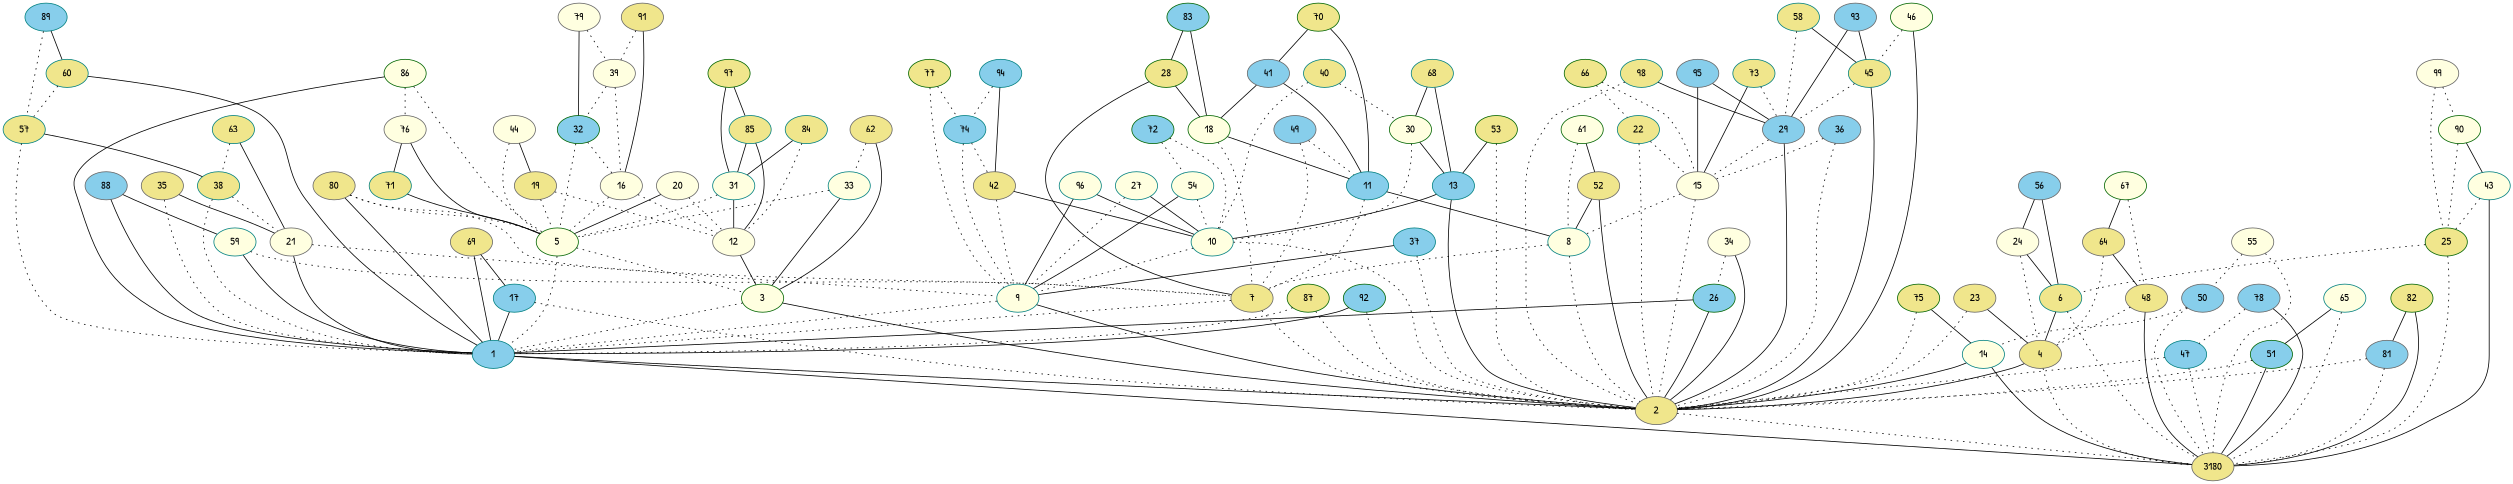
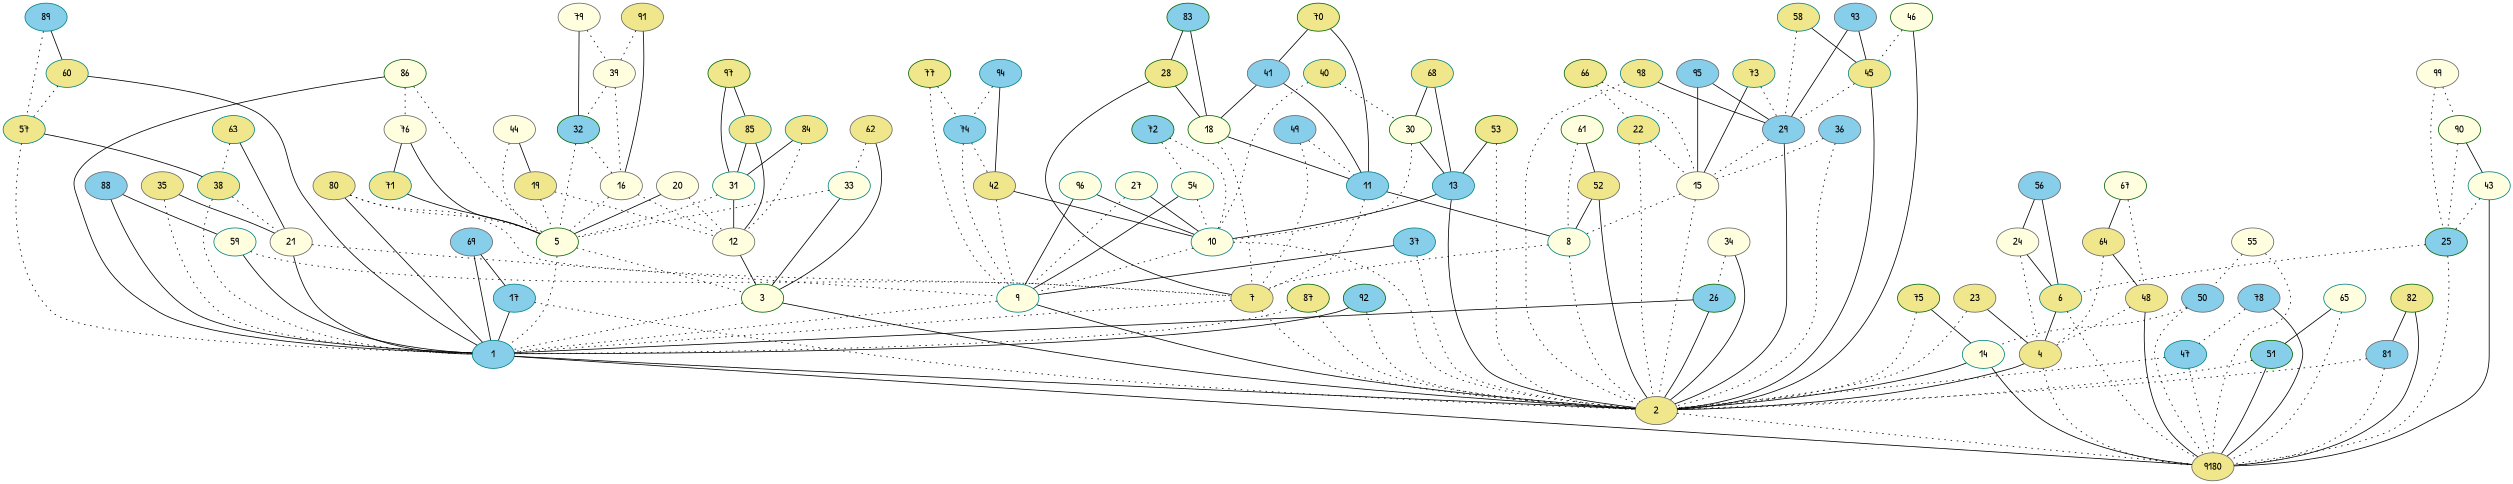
  graph {
    fontname="Patrick Hand"
    node [color=gray40 fillcolor=khaki fontname="Patrick Hand" style=filled]
    edge [fontname="Patrick Hand" style=dotted]
    1 [color=teal fillcolor=skyblue]
-   3180
+   3180 [label=9180]
    2
    3 [color=darkgreen fillcolor=lightyellow]
    4
    5 [color=darkgreen fillcolor=lightyellow]
    6 [color=teal]
    7
    8 [color=teal fillcolor=lightyellow]
    9 [color=teal fillcolor=lightyellow]
    10 [color=teal fillcolor=lightyellow]
    11 [color=teal fillcolor=skyblue]
    12 [fillcolor=lightyellow]
    13 [color=teal fillcolor=skyblue]
    14 [color=teal fillcolor=lightyellow]
    15 [fillcolor=lightyellow]
    16 [fillcolor=lightyellow]
    17 [color=teal fillcolor=skyblue]
    18 [color=darkgreen fillcolor=lightyellow]
    19
    20 [fillcolor=lightyellow]
    21 [fillcolor=lightyellow]
    22 [color=teal]
    23
    24 [fillcolor=lightyellow]
-   25 [color=darkgreen]
+   25 [color=darkgreen fillcolor=skyblue]
    26 [color=darkgreen fillcolor=skyblue]
    27 [color=teal fillcolor=lightyellow]
    28 [color=darkgreen]
    29 [fillcolor=skyblue]
    30 [color=darkgreen fillcolor=lightyellow]
    31 [color=teal fillcolor=lightyellow]
    32 [color=darkgreen fillcolor=skyblue]
    33 [color=teal fillcolor=lightyellow]
    34 [fillcolor=lightyellow]
    35
    36 [fillcolor=skyblue]
    37 [color=teal fillcolor=skyblue]
    38 [color=teal]
    39 [fillcolor=lightyellow]
    40 [color=teal]
    41 [fillcolor=skyblue]
    42
    43 [color=teal fillcolor=lightyellow]
    44 [fillcolor=lightyellow]
    45 [color=teal]
    46 [color=darkgreen fillcolor=lightyellow]
    47 [color=teal fillcolor=skyblue]
    48
    49 [fillcolor=skyblue]
    50 [fillcolor=skyblue]
    51 [color=darkgreen fillcolor=skyblue]
    52
    53 [color=darkgreen]
    54 [color=teal fillcolor=lightyellow]
    55 [fillcolor=lightyellow]
    56 [fillcolor=skyblue]
    57 [color=teal]
    58 [color=teal]
    59 [color=teal fillcolor=lightyellow]
    60 [color=teal]
    61 [color=darkgreen fillcolor=lightyellow]
    62
    63 [color=teal]
    64
    65 [color=teal fillcolor=lightyellow]
    66 [color=darkgreen]
    67 [color=darkgreen fillcolor=lightyellow]
    68 [color=teal]
-   69
+   69 [fillcolor=skyblue]
    70 [color=darkgreen]
    71 [color=teal]
    72 [color=darkgreen fillcolor=skyblue]
    73 [color=teal]
    74 [color=teal fillcolor=skyblue]
    75 [color=darkgreen]
    76 [fillcolor=lightyellow]
    77 [color=darkgreen]
    78 [fillcolor=skyblue]
    79 [fillcolor=lightyellow]
    80
    81 [fillcolor=skyblue]
    82 [color=darkgreen]
    83 [color=darkgreen fillcolor=skyblue]
    84 [color=teal]
    85 [color=teal]
    86 [color=darkgreen fillcolor=lightyellow]
    87 [color=darkgreen]
    88 [fillcolor=skyblue]
    89 [color=teal fillcolor=skyblue]
    90 [color=darkgreen fillcolor=lightyellow]
    91
    92 [color=darkgreen fillcolor=skyblue]
    93 [fillcolor=skyblue]
    94 [color=teal fillcolor=skyblue]
    95 [fillcolor=skyblue]
    96 [color=teal fillcolor=lightyellow]
    97 [color=darkgreen]
    98 [color=teal]
    99 [fillcolor=lightyellow]
    1 -- 2 [style=solid]
    3180 -- 1 [style=solid]
    2 -- 3180
    3 -- 1
    3 -- 2 [style=solid]
    4 -- 3180
    4 -- 2 [style=solid]
    5 -- 1
    5 -- 3
    6 -- 3180
    6 -- 4 [style=solid]
    7 -- 1
    7 -- 2
    8 -- 2
    8 -- 7
    9 -- 1
    9 -- 2 [style=solid]
    10 -- 2
    10 -- 9
    11 -- 7
    11 -- 8 [style=solid]
    12 -- 3 [style=solid]
    13 -- 2 [style=solid]
    13 -- 10 [style=solid]
    14 -- 3180 [style=solid]
    14 -- 2 [style=solid]
    15 -- 2
    15 -- 8
    16 -- 5
    16 -- 12
    17 -- 1 [style=solid]
    17 -- 2
    18 -- 7
    18 -- 11 [style=solid]
    19 -- 5
    19 -- 12
    20 -- 5 [style=solid]
    20 -- 12
    21 -- 1 [style=solid]
    21 -- 9
    22 -- 2
    22 -- 15
    23 -- 2
    23 -- 4 [style=solid]
    24 -- 4
    24 -- 6 [style=solid]
    25 -- 3180
    25 -- 6
    26 -- 1 [style=solid]
    26 -- 2 [style=solid]
    27 -- 9
    27 -- 10 [style=solid]
    28 -- 7 [style=solid]
    28 -- 18 [style=solid]
    29 -- 2 [style=solid]
    29 -- 15
    30 -- 10
    30 -- 13 [style=solid]
    31 -- 5
    31 -- 12 [style=solid]
    32 -- 5
    32 -- 16
    33 -- 3 [style=solid]
    33 -- 5
    34 -- 2 [style=solid]
    34 -- 26
    35 -- 1
    35 -- 21 [style=solid]
    36 -- 2
    36 -- 15
    37 -- 2
    37 -- 9 [style=solid]
    38 -- 1
    38 -- 21
    39 -- 16
    39 -- 32
    40 -- 10
    40 -- 30
    41 -- 11 [style=solid]
    41 -- 18 [style=solid]
    42 -- 9
    42 -- 10 [style=solid]
    43 -- 3180 [style=solid]
    43 -- 25
    44 -- 5
    44 -- 19 [style=solid]
    45 -- 2 [style=solid]
    45 -- 29
    46 -- 2 [style=solid]
    46 -- 45
    47 -- 3180
    47 -- 2
    48 -- 3180 [style=solid]
    48 -- 4
    49 -- 7
    49 -- 11
    50 -- 3180
    50 -- 14
    51 -- 3180 [style=solid]
    51 -- 2
    52 -- 2 [style=solid]
    52 -- 8 [style=solid]
    53 -- 2
    53 -- 13 [style=solid]
    54 -- 9 [style=solid]
    54 -- 10
    55 -- 3180
    55 -- 50
    56 -- 6 [style=solid]
    56 -- 24 [style=solid]
    57 -- 1
    57 -- 38 [style=solid]
    58 -- 29
    58 -- 45 [style=solid]
    59 -- 1 [style=solid]
    59 -- 7
    60 -- 1 [style=solid]
    60 -- 57
    61 -- 8
    61 -- 52 [style=solid]
    62 -- 3 [style=solid]
    62 -- 33
    63 -- 21 [style=solid]
    63 -- 38
    64 -- 4
    64 -- 48 [style=solid]
    65 -- 3180
    65 -- 51 [style=solid]
    66 -- 15
    66 -- 22
    67 -- 48
    67 -- 64 [style=solid]
    68 -- 13 [style=solid]
    68 -- 30 [style=solid]
    69 -- 1 [style=solid]
    69 -- 17 [style=solid]
    70 -- 11 [style=solid]
    70 -- 41 [style=solid]
    71 -- 5 [style=solid]
    72 -- 10
    72 -- 54
    73 -- 15 [style=solid]
    73 -- 29
    74 -- 9
    74 -- 42
    75 -- 2
    75 -- 14 [style=solid]
    76 -- 5 [style=solid]
    76 -- 71 [style=solid]
    77 -- 9
    77 -- 74
    78 -- 3180 [style=solid]
    78 -- 47
    79 -- 32 [style=solid]
    79 -- 39
    80 -- 1 [style=solid]
    80 -- 5
    80 -- 7
    81 -- 3180
    81 -- 2
    82 -- 3180 [style=solid]
    82 -- 81 [style=solid]
    83 -- 18 [style=solid]
    83 -- 28 [style=solid]
    84 -- 12
    84 -- 31 [style=solid]
    85 -- 12 [style=solid]
    85 -- 31 [style=solid]
    86 -- 1 [style=solid]
    86 -- 5
    86 -- 76
    87 -- 1
    87 -- 2
    88 -- 1 [style=solid]
    88 -- 59 [style=solid]
    89 -- 57
    89 -- 60 [style=solid]
    90 -- 25
    90 -- 43 [style=solid]
    91 -- 16 [style=solid]
    91 -- 39
    92 -- 1 [style=solid]
    92 -- 2
    93 -- 29 [style=solid]
    93 -- 45 [style=solid]
    94 -- 42 [style=solid]
    94 -- 74
    95 -- 15 [style=solid]
    95 -- 29 [style=solid]
    96 -- 9 [style=solid]
    96 -- 10 [style=solid]
    97 -- 31 [style=solid]
    97 -- 85 [style=solid]
    98 -- 2
    98 -- 29 [style=solid]
    99 -- 25
    99 -- 90
  }
